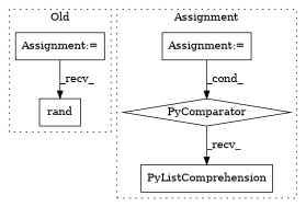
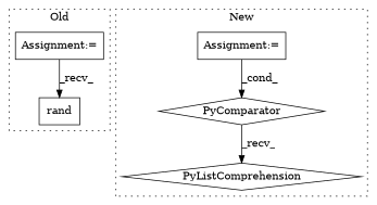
  digraph {
    fontname="DejaVu Serif"
    node [a=7 fontname="DejaVu Serif" l=33 s=3046 shape=box]
    edge [fontname="DejaVu Serif"]
    n1 [a=32 l=6 label=rand s=2885]
    n2 [l=41 label="Assignment:=" s=2949]
    n3 [a=113 label=PyComparator shape=diamond]
    n4 [label="Assignment:="]
-   n5 [a=109 l=109 label=PyListComprehension s=2978]
+   n5 [a=109 l=109 label=PyListComprehension s=2978 shape=diamond]
    subgraph cluster_1 {
      label=Old
      style=dotted
      n1
      n2
    }
    subgraph cluster_2 {
-     label=Assignment
+     label=New
      style=dotted
      n3
      n4
      n5
    }
    n2 -> n1 [label=_recv_]
    n3 -> n5 [label=_recv_]
    n4 -> n3 [label=_cond_]
  }
